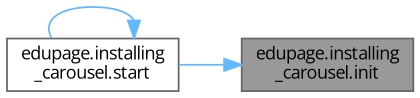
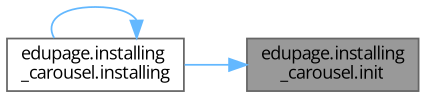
  digraph {
    rankdir=RL
    fontname="Open Sans"
    node [fontname="Open Sans" fontsize=10 shape=box style=filled]
    edge [color=steelblue1 dir=back fontname="Open Sans" fontsize=10 labelfontname=Helvetica labelfontsize=10 style=solid]
    n1 [color=gray40 fillcolor=grey60 fontcolor=black height=0.2 label="edupage.installing\l_carousel.init" width=0.4]
-   n2 [color=grey40 fillcolor=white height=0.2 label="edupage.installing\l_carousel.start" width=0.4]
+   n2 [color=grey40 fillcolor=white height=0.2 label="edupage.installing\l_carousel.installing" width=0.4]
    n1 -> n2
    n2 -> n2
  }
